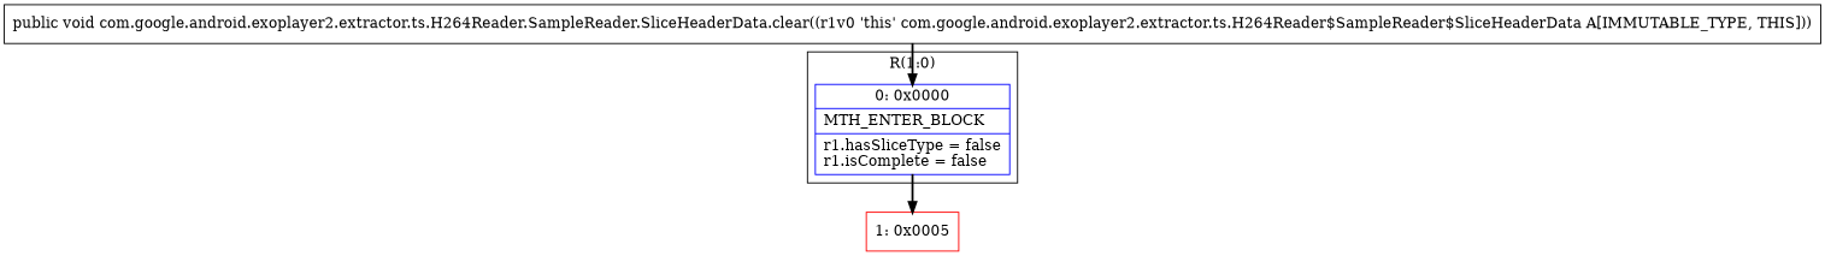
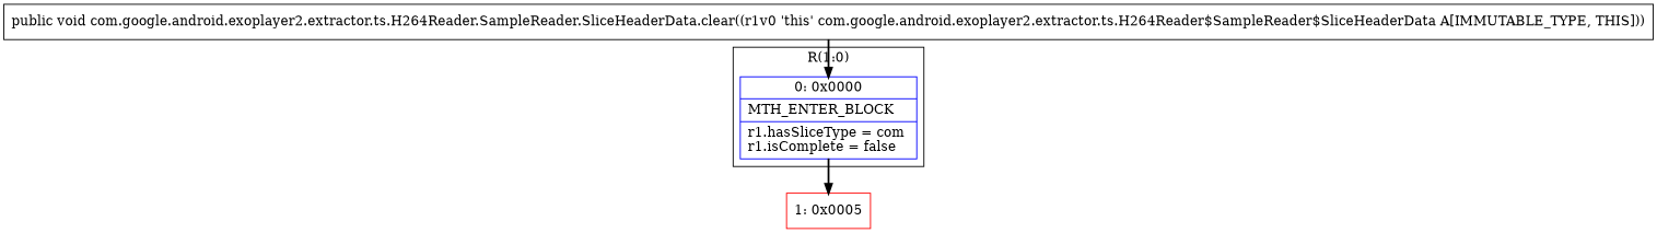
  digraph {
    node [shape=record]
    edge [style=bold]
-   n1 [color=blue label="{0\:\ 0x0000|MTH_ENTER_BLOCK\l|r1.hasSliceType = false\lr1.isComplete = false\l}"]
+   n1 [color=blue label="{0\:\ 0x0000|MTH_ENTER_BLOCK\l|r1.hasSliceType = com\lr1.isComplete = false\l}"]
    n2 [color=red label="{1\:\ 0x0005}"]
    n3 [label="{public void com.google.android.exoplayer2.extractor.ts.H264Reader.SampleReader.SliceHeaderData.clear((r1v0 'this' com.google.android.exoplayer2.extractor.ts.H264Reader$SampleReader$SliceHeaderData A[IMMUTABLE_TYPE, THIS])) }"]
    subgraph cluster_1 {
      label="R(1:0)"
      n1
    }
    n1 -> n2
    n3 -> n1
  }
